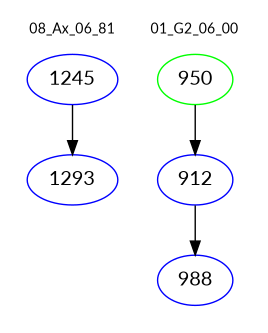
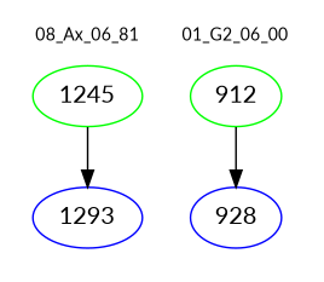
  digraph {
    fontname=Lato
    node [color=green fontname=Lato]
    edge [color=black fontname=Lato]
-   n1 [color=blue label=1245]
+   n1 [label=1245]
    n2 [color=blue label=1293]
-   n3 [label=950]
-   n4 [color=blue label=912]
-   n5 [color=blue label=988]
+   n4 [label=912]
+   n5 [color=blue label=928]
    subgraph cluster_1 {
      color=white
      fontsize=10
      label="08_Ax_06_81"
      n1
      n2
    }
    subgraph cluster_2 {
      color=white
      fontsize=10
      label="01_G2_06_00"
-     n3
      n4
      n5
    }
    n1 -> n2
-   n3 -> n4
    n4 -> n5
  }
